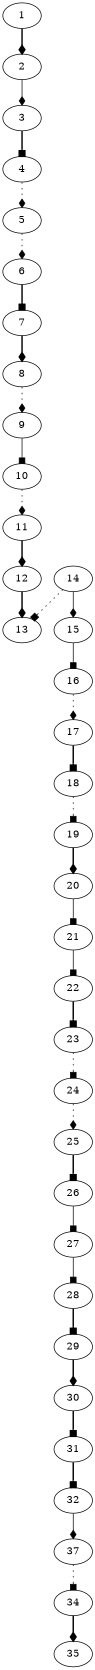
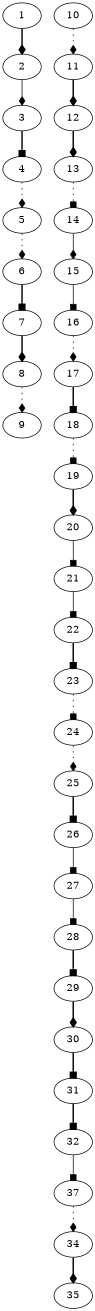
  digraph {
    node [alpha=0.17]
    edge [arrowhead=box style=bold]
    1 [alpha=0.09 expect_size=20015104]
    2 [alpha=0.20 expect_size=33916928]
    3 [alpha=0.16 expect_size=38377472]
    4 [alpha=0.14 expect_size=47059968]
    5 [alpha=0.09 expect_size=32235520]
    6 [alpha=0.07 expect_size=30418944]
    7 [alpha=0.07 expect_size=9696256]
    8 [alpha=0.02 expect_size=22387712]
    9 [alpha=0.15 expect_size=31505408]
    10 [expect_size=26334208]
    11 [alpha=0.03 expect_size=13302784]
    12 [alpha=0.11 expect_size=35580928]
    13 [expect_size=34796544]
    14 [alpha=0.00 expect_size=24526848]
    15 [expect_size=11218944]
    16 [alpha=0.00 expect_size=32465920]
    17 [alpha=0.19 expect_size=49993728]
    18 [alpha=0.16 expect_size=20484096]
    19 [alpha=0.18 expect_size=24514560]
    20 [alpha=0.06 expect_size=12622848]
    21 [alpha=0.01 expect_size=6090752]
    22 [alpha=0.08 expect_size=12794880]
    23 [alpha=0.08 expect_size=39498752]
    24 [alpha=0.07 expect_size=32218112]
    25 [expect_size=32487424]
    26 [alpha=0.18 expect_size=24738816]
    27 [alpha=0.00 expect_size=25016320]
    28 [alpha=0.10 expect_size=23489536]
    29 [alpha=0.11 expect_size=14075904]
    30 [alpha=0.01 expect_size=8537088]
    31 [alpha=0.14 expect_size=22802432]
    32 [alpha=0.01 expect_size=24459264]
    n33 [alpha=0.19 expect_size=42182656 label=37]
    34 [alpha=0.06 expect_size=14734336]
    35 [alpha=0.16 expect_size=31120384]
    1 -> 2 [arrowhead=diamond]
    2 -> 3 [arrowhead=diamond style=solid]
    3 -> 4
    4 -> 5 [arrowhead=diamond style=dotted]
    5 -> 6 [arrowhead=diamond style=dotted]
    6 -> 7
    7 -> 8 [arrowhead=diamond]
    8 -> 9 [arrowhead=diamond style=dotted]
-   9 -> 10 [style=solid]
    10 -> 11 [arrowhead=diamond style=dotted]
    11 -> 12 [arrowhead=diamond]
    12 -> 13 [arrowhead=diamond]
-   14 -> 13 [style=dotted]
+   13 -> 14 [style=dotted]
    14 -> 15 [arrowhead=diamond style=solid]
    15 -> 16 [style=solid]
    16 -> 17 [arrowhead=diamond style=dotted]
    17 -> 18
    18 -> 19 [style=dotted]
    19 -> 20 [arrowhead=diamond]
    20 -> 21 [style=solid]
    21 -> 22 [style=solid]
    22 -> 23
    23 -> 24 [style=dotted]
    24 -> 25 [arrowhead=diamond style=dotted]
    25 -> 26
    26 -> 27 [style=solid]
    27 -> 28 [style=solid]
    28 -> 29
    29 -> 30 [arrowhead=diamond]
    30 -> 31
    31 -> 32
-   32 -> n33 [arrowhead=diamond style=solid]
-   n33 -> 34 [style=dotted]
+   32 -> n33 [style=solid]
+   n33 -> 34 [arrowhead=diamond style=dotted]
    34 -> 35 [arrowhead=diamond]
  }
